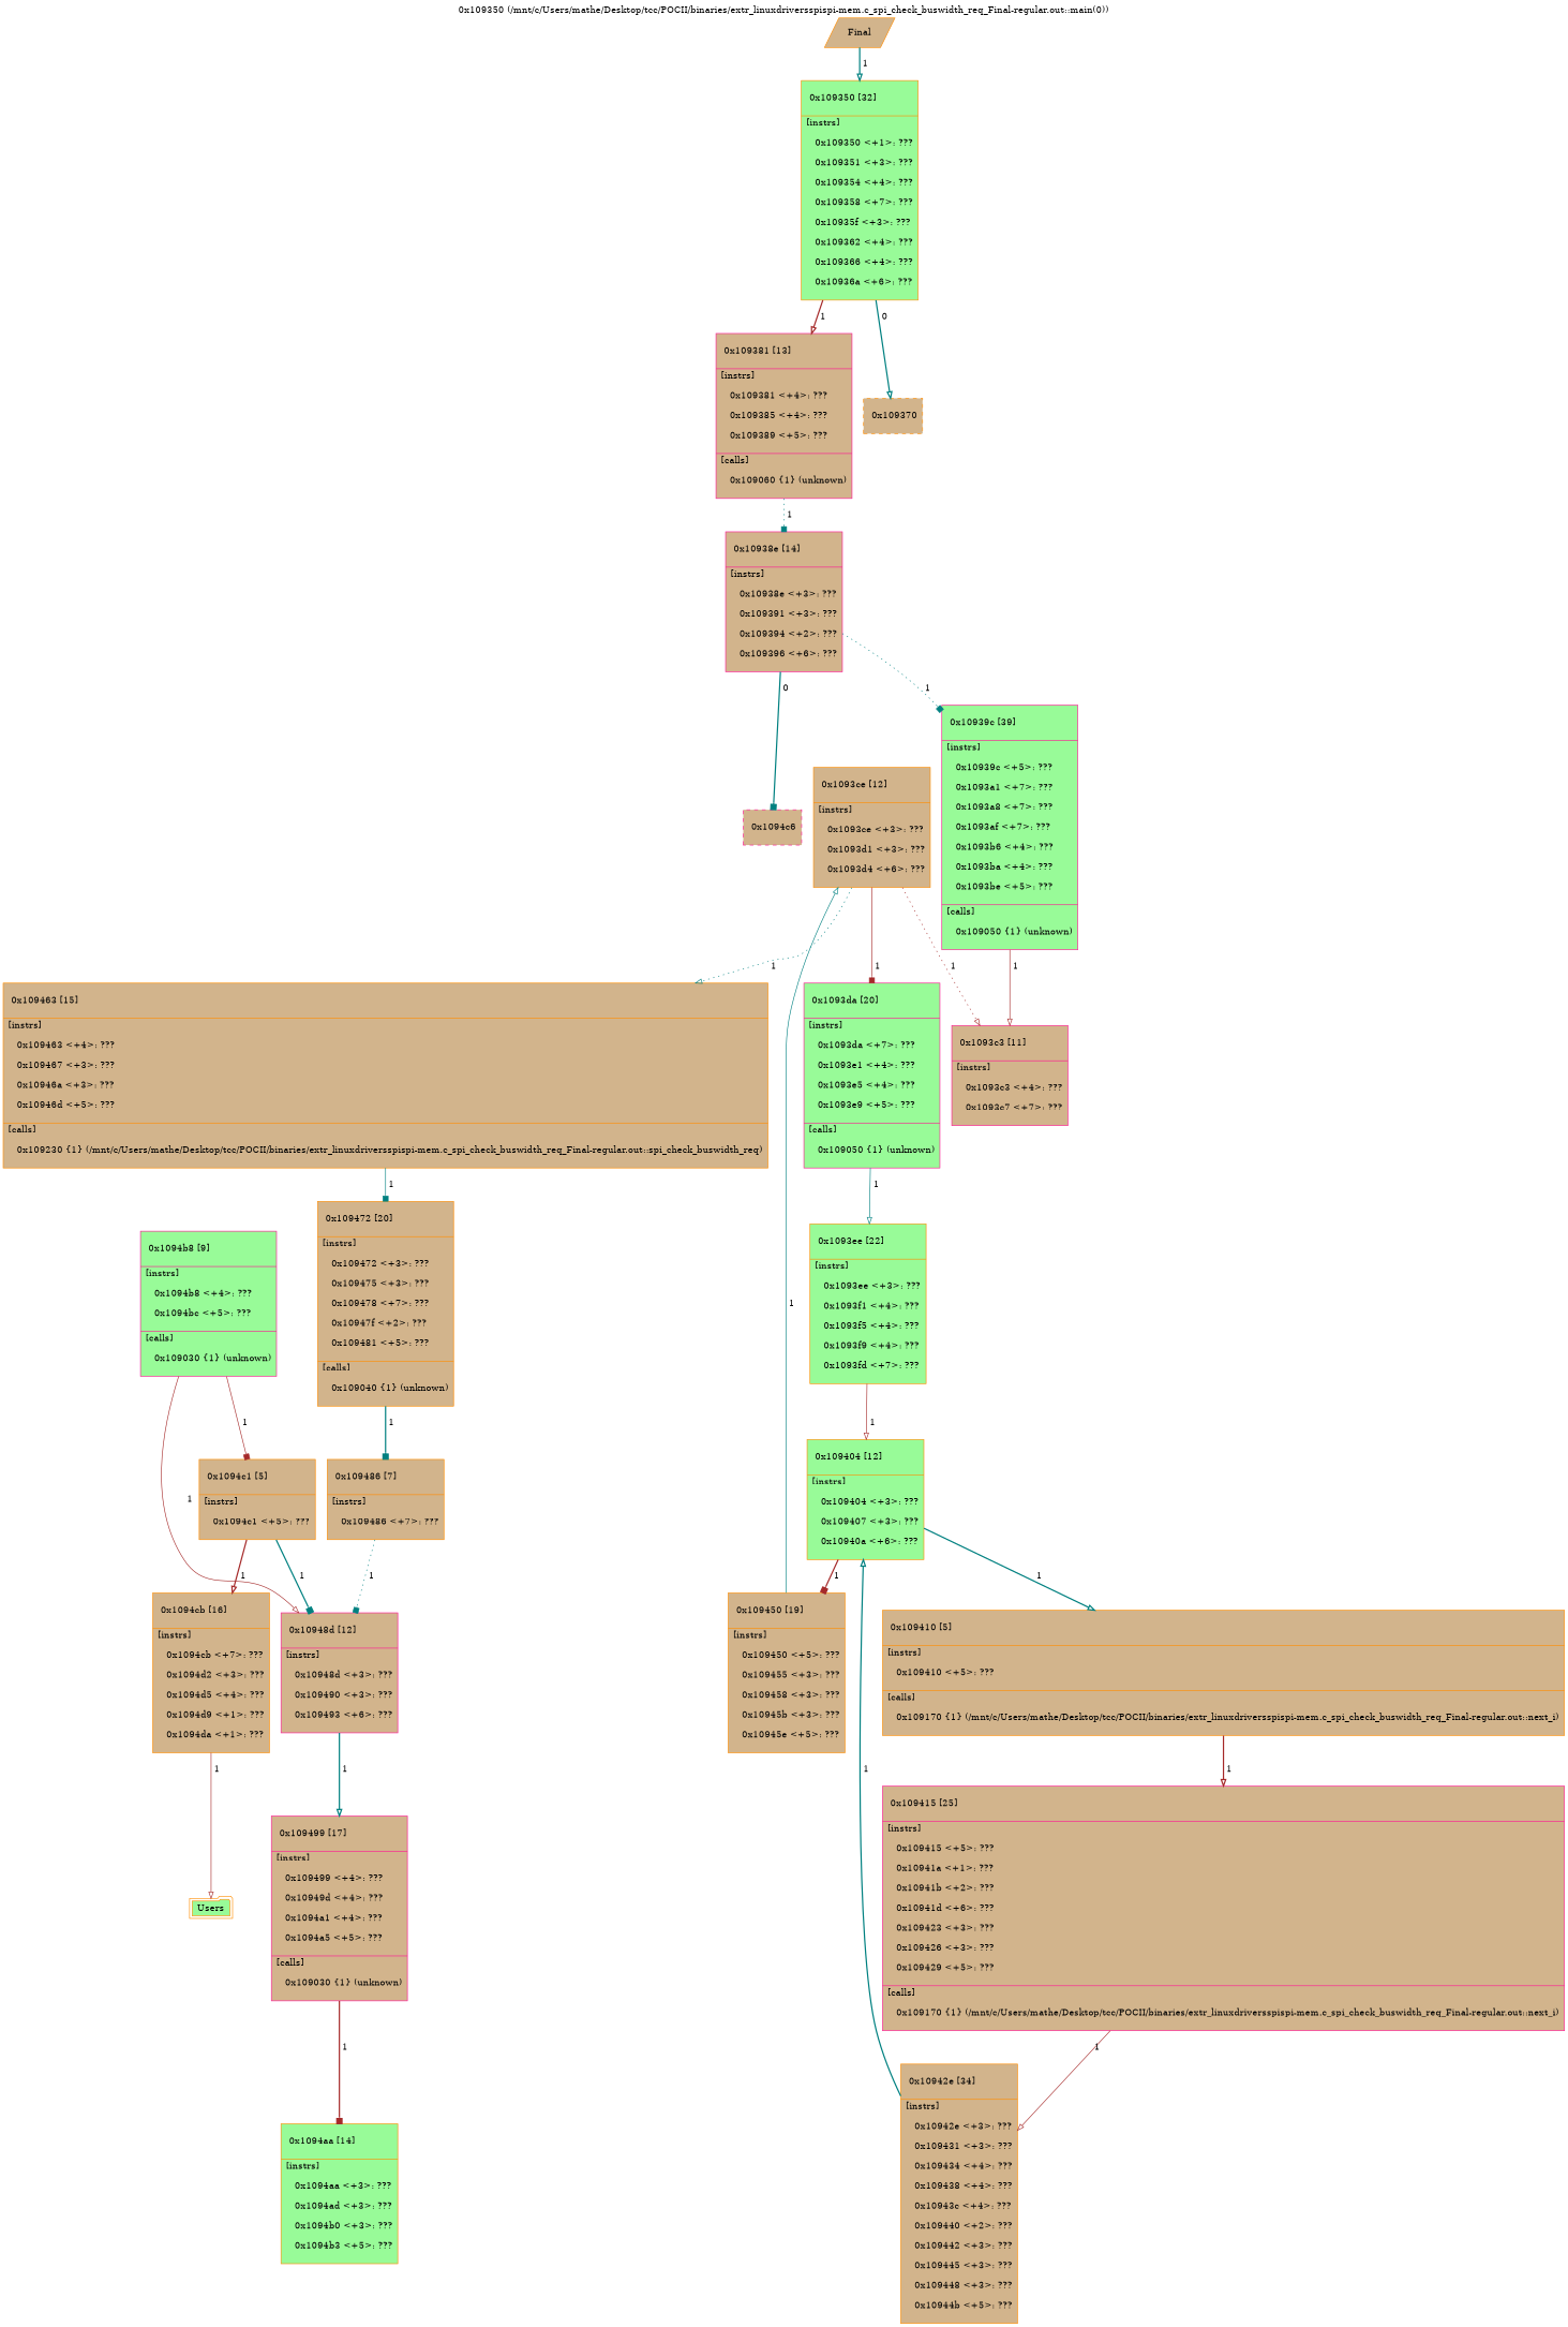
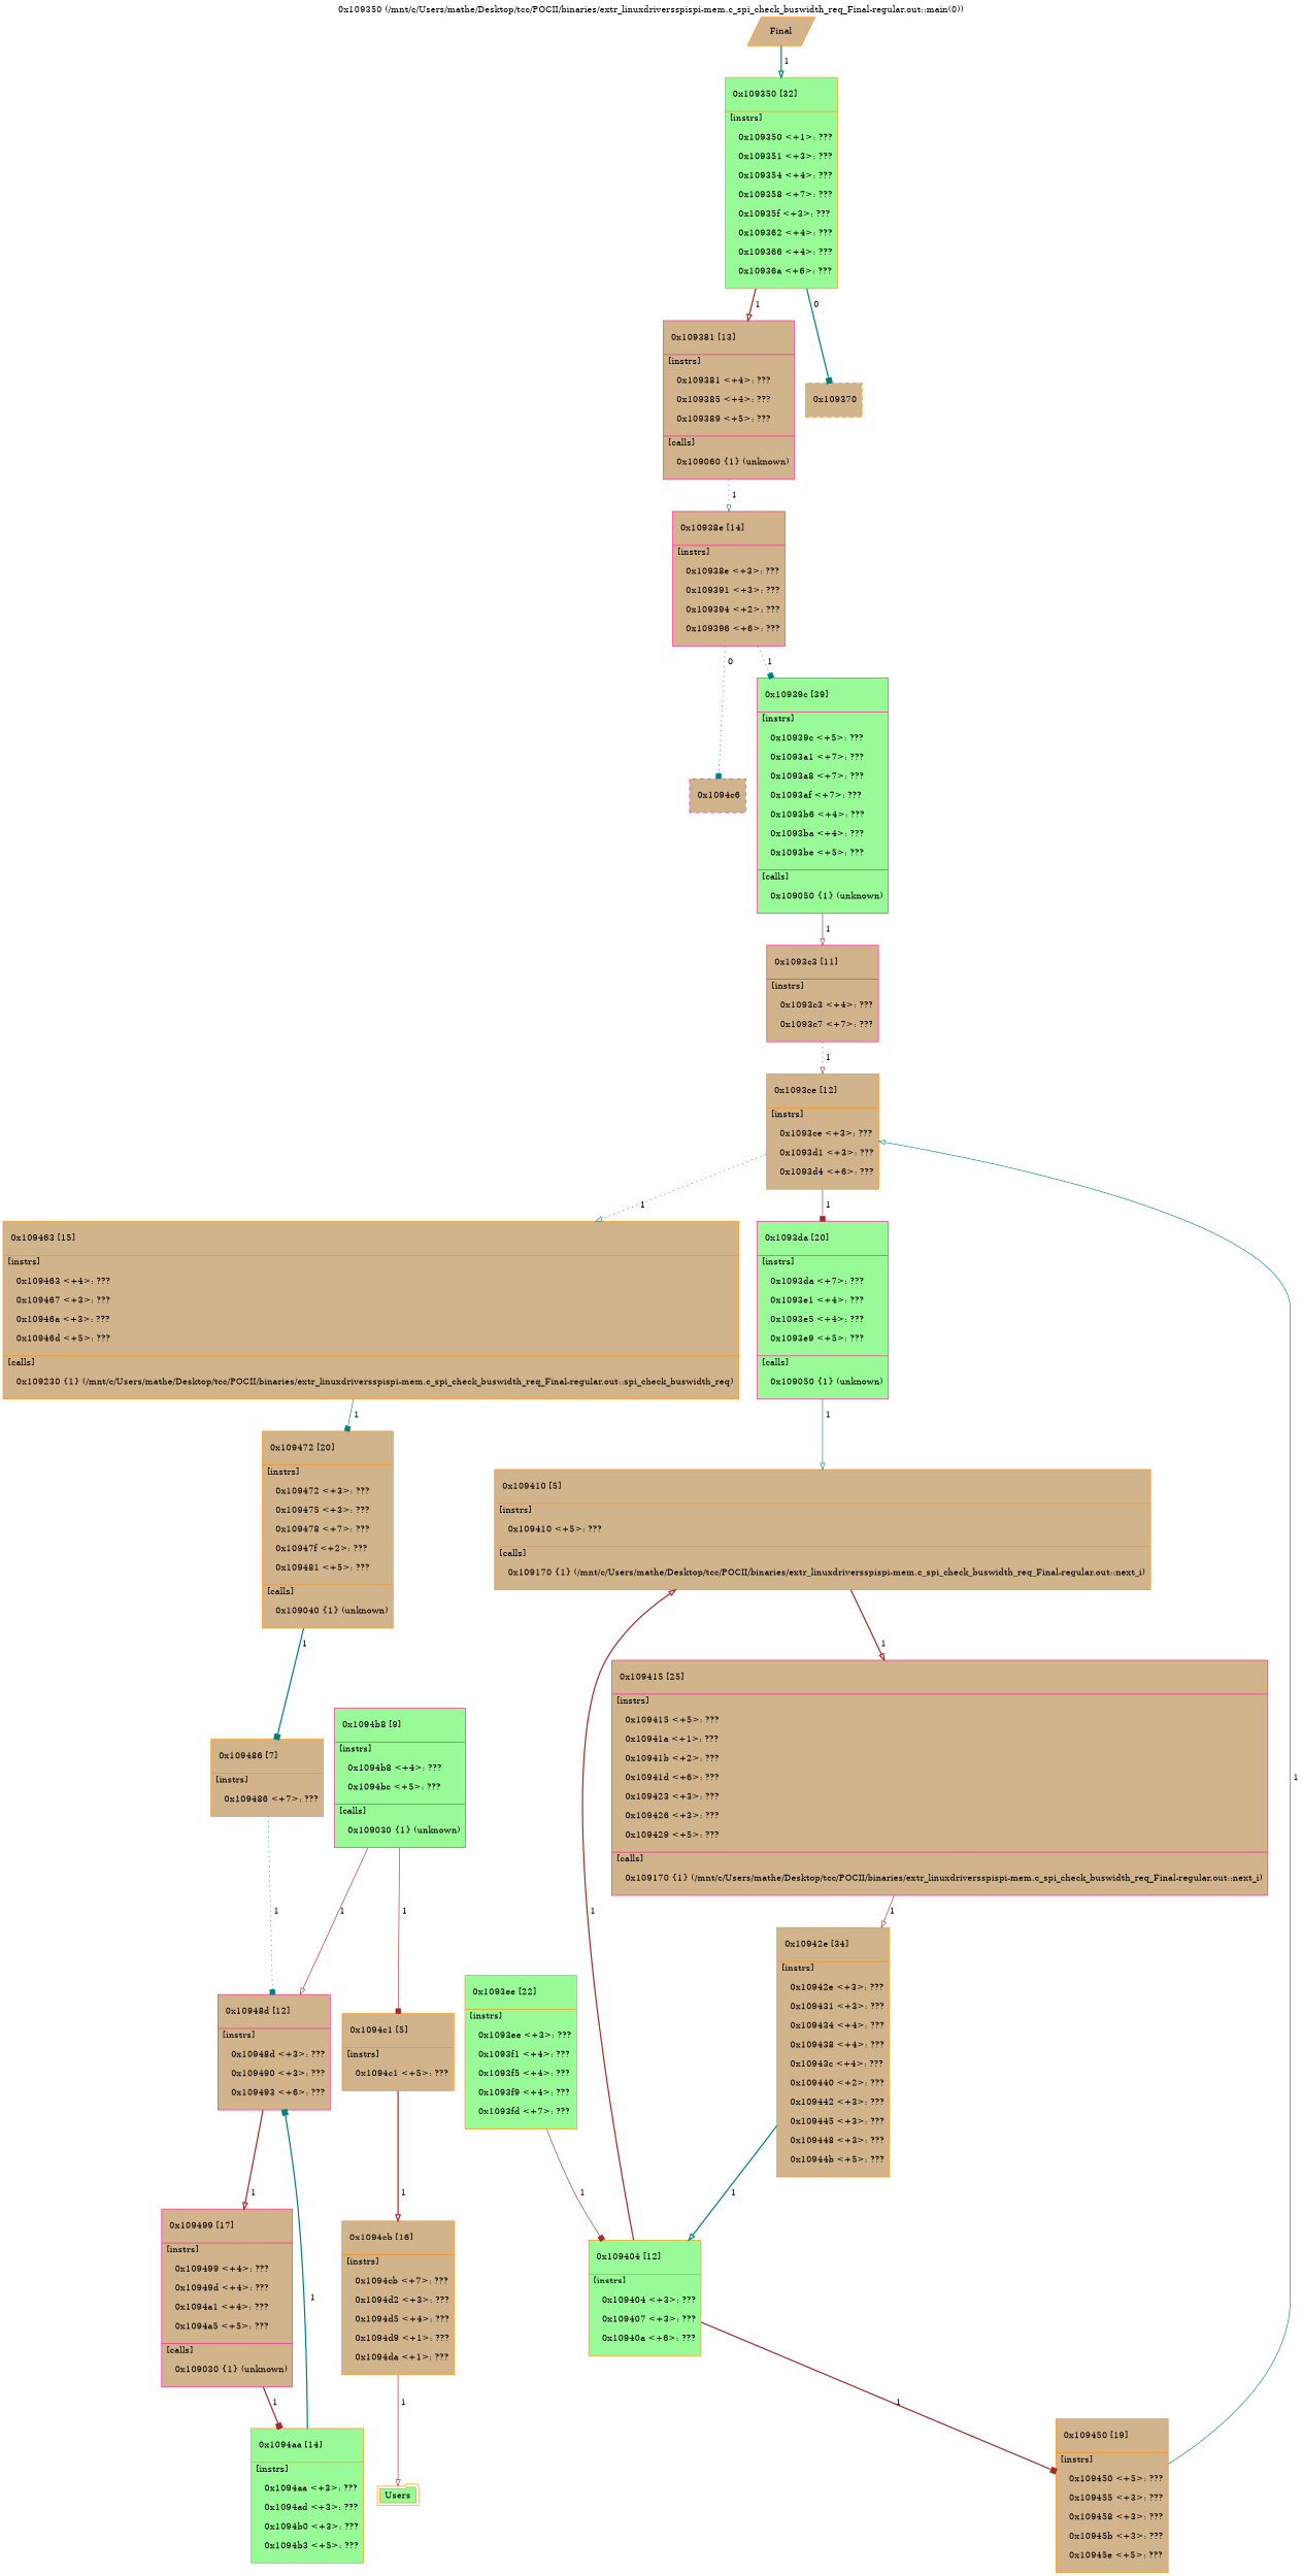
  digraph {
    label="0x109350 (/mnt/c/Users/mathe/Desktop/tcc/POCII/binaries/extr_linuxdriversspispi-mem.c_spi_check_buswidth_req_Final-regular.out::main(0))"
    labelloc=t
    node [color=darkorange fillcolor=tan shape=record style=filled]
    edge [arrowhead=onormal color=brown style=bold]
    n1 [height=0.3 label=Final shape=parallelogram width=0.3]
    n2 [fillcolor=palegreen label="{\n     0x109350 [32]\l\n     | [instrs]\l\n     &nbsp;&nbsp;0x109350 \<+1\>: ???\l\n     &nbsp;&nbsp;0x109351 \<+3\>: ???\l\n     &nbsp;&nbsp;0x109354 \<+4\>: ???\l\n     &nbsp;&nbsp;0x109358 \<+7\>: ???\l\n     &nbsp;&nbsp;0x10935f \<+3\>: ???\l\n     &nbsp;&nbsp;0x109362 \<+4\>: ???\l\n     &nbsp;&nbsp;0x109366 \<+4\>: ???\l\n     &nbsp;&nbsp;0x10936a \<+6\>: ???\l\n  }"]
    n3 [color=deeppink label="{\n     0x109381 [13]\l\n     | [instrs]\l\n     &nbsp;&nbsp;0x109381 \<+4\>: ???\l\n     &nbsp;&nbsp;0x109385 \<+4\>: ???\l\n     &nbsp;&nbsp;0x109389 \<+5\>: ???\l\n     | [calls]\l\n     &nbsp;&nbsp;0x109060 \{1\} (unknown)\l\n  }"]
    n4 [label="{\n     0x109370\l\n  }" style="dashed,filled"]
    n5 [color=deeppink label="{\n     0x10938e [14]\l\n     | [instrs]\l\n     &nbsp;&nbsp;0x10938e \<+3\>: ???\l\n     &nbsp;&nbsp;0x109391 \<+3\>: ???\l\n     &nbsp;&nbsp;0x109394 \<+2\>: ???\l\n     &nbsp;&nbsp;0x109396 \<+6\>: ???\l\n  }"]
    n6 [color=deeppink label="{\n     0x1094c6\l\n  }" style="dashed,filled"]
    n7 [color=deeppink fillcolor=palegreen label="{\n     0x10939c [39]\l\n     | [instrs]\l\n     &nbsp;&nbsp;0x10939c \<+5\>: ???\l\n     &nbsp;&nbsp;0x1093a1 \<+7\>: ???\l\n     &nbsp;&nbsp;0x1093a8 \<+7\>: ???\l\n     &nbsp;&nbsp;0x1093af \<+7\>: ???\l\n     &nbsp;&nbsp;0x1093b6 \<+4\>: ???\l\n     &nbsp;&nbsp;0x1093ba \<+4\>: ???\l\n     &nbsp;&nbsp;0x1093be \<+5\>: ???\l\n     | [calls]\l\n     &nbsp;&nbsp;0x109050 \{1\} (unknown)\l\n  }"]
    n8 [color=deeppink label="{\n     0x1093c3 [11]\l\n     | [instrs]\l\n     &nbsp;&nbsp;0x1093c3 \<+4\>: ???\l\n     &nbsp;&nbsp;0x1093c7 \<+7\>: ???\l\n  }"]
    n9 [label="{\n     0x1093ce [12]\l\n     | [instrs]\l\n     &nbsp;&nbsp;0x1093ce \<+3\>: ???\l\n     &nbsp;&nbsp;0x1093d1 \<+3\>: ???\l\n     &nbsp;&nbsp;0x1093d4 \<+6\>: ???\l\n  }"]
    n10 [fillcolor=palegreen height=0.3 label=Users peripheries=2 shape=folder width=0.3]
    n11 [label="{\n     0x109463 [15]\l\n     | [instrs]\l\n     &nbsp;&nbsp;0x109463 \<+4\>: ???\l\n     &nbsp;&nbsp;0x109467 \<+3\>: ???\l\n     &nbsp;&nbsp;0x10946a \<+3\>: ???\l\n     &nbsp;&nbsp;0x10946d \<+5\>: ???\l\n     | [calls]\l\n     &nbsp;&nbsp;0x109230 \{1\} (/mnt/c/Users/mathe/Desktop/tcc/POCII/binaries/extr_linuxdriversspispi-mem.c_spi_check_buswidth_req_Final-regular.out::spi_check_buswidth_req)\l\n  }"]
    n12 [color=deeppink fillcolor=palegreen label="{\n     0x1093da [20]\l\n     | [instrs]\l\n     &nbsp;&nbsp;0x1093da \<+7\>: ???\l\n     &nbsp;&nbsp;0x1093e1 \<+4\>: ???\l\n     &nbsp;&nbsp;0x1093e5 \<+4\>: ???\l\n     &nbsp;&nbsp;0x1093e9 \<+5\>: ???\l\n     | [calls]\l\n     &nbsp;&nbsp;0x109050 \{1\} (unknown)\l\n  }"]
    n13 [label="{\n     0x109472 [20]\l\n     | [instrs]\l\n     &nbsp;&nbsp;0x109472 \<+3\>: ???\l\n     &nbsp;&nbsp;0x109475 \<+3\>: ???\l\n     &nbsp;&nbsp;0x109478 \<+7\>: ???\l\n     &nbsp;&nbsp;0x10947f \<+2\>: ???\l\n     &nbsp;&nbsp;0x109481 \<+5\>: ???\l\n     | [calls]\l\n     &nbsp;&nbsp;0x109040 \{1\} (unknown)\l\n  }"]
    n14 [fillcolor=palegreen label="{\n     0x1093ee [22]\l\n     | [instrs]\l\n     &nbsp;&nbsp;0x1093ee \<+3\>: ???\l\n     &nbsp;&nbsp;0x1093f1 \<+4\>: ???\l\n     &nbsp;&nbsp;0x1093f5 \<+4\>: ???\l\n     &nbsp;&nbsp;0x1093f9 \<+4\>: ???\l\n     &nbsp;&nbsp;0x1093fd \<+7\>: ???\l\n  }"]
    n15 [label="{\n     0x109486 [7]\l\n     | [instrs]\l\n     &nbsp;&nbsp;0x109486 \<+7\>: ???\l\n  }"]
    n16 [fillcolor=palegreen label="{\n     0x109404 [12]\l\n     | [instrs]\l\n     &nbsp;&nbsp;0x109404 \<+3\>: ???\l\n     &nbsp;&nbsp;0x109407 \<+3\>: ???\l\n     &nbsp;&nbsp;0x10940a \<+6\>: ???\l\n  }"]
    n17 [label="{\n     0x109450 [19]\l\n     | [instrs]\l\n     &nbsp;&nbsp;0x109450 \<+5\>: ???\l\n     &nbsp;&nbsp;0x109455 \<+3\>: ???\l\n     &nbsp;&nbsp;0x109458 \<+3\>: ???\l\n     &nbsp;&nbsp;0x10945b \<+3\>: ???\l\n     &nbsp;&nbsp;0x10945e \<+5\>: ???\l\n  }"]
    n18 [label="{\n     0x109410 [5]\l\n     | [instrs]\l\n     &nbsp;&nbsp;0x109410 \<+5\>: ???\l\n     | [calls]\l\n     &nbsp;&nbsp;0x109170 \{1\} (/mnt/c/Users/mathe/Desktop/tcc/POCII/binaries/extr_linuxdriversspispi-mem.c_spi_check_buswidth_req_Final-regular.out::next_i)\l\n  }"]
    n19 [color=deeppink label="{\n     0x109415 [25]\l\n     | [instrs]\l\n     &nbsp;&nbsp;0x109415 \<+5\>: ???\l\n     &nbsp;&nbsp;0x10941a \<+1\>: ???\l\n     &nbsp;&nbsp;0x10941b \<+2\>: ???\l\n     &nbsp;&nbsp;0x10941d \<+6\>: ???\l\n     &nbsp;&nbsp;0x109423 \<+3\>: ???\l\n     &nbsp;&nbsp;0x109426 \<+3\>: ???\l\n     &nbsp;&nbsp;0x109429 \<+5\>: ???\l\n     | [calls]\l\n     &nbsp;&nbsp;0x109170 \{1\} (/mnt/c/Users/mathe/Desktop/tcc/POCII/binaries/extr_linuxdriversspispi-mem.c_spi_check_buswidth_req_Final-regular.out::next_i)\l\n  }"]
    n20 [label="{\n     0x10942e [34]\l\n     | [instrs]\l\n     &nbsp;&nbsp;0x10942e \<+3\>: ???\l\n     &nbsp;&nbsp;0x109431 \<+3\>: ???\l\n     &nbsp;&nbsp;0x109434 \<+4\>: ???\l\n     &nbsp;&nbsp;0x109438 \<+4\>: ???\l\n     &nbsp;&nbsp;0x10943c \<+4\>: ???\l\n     &nbsp;&nbsp;0x109440 \<+2\>: ???\l\n     &nbsp;&nbsp;0x109442 \<+3\>: ???\l\n     &nbsp;&nbsp;0x109445 \<+3\>: ???\l\n     &nbsp;&nbsp;0x109448 \<+3\>: ???\l\n     &nbsp;&nbsp;0x10944b \<+5\>: ???\l\n  }"]
    n21 [label="{\n     0x1094cb [16]\l\n     | [instrs]\l\n     &nbsp;&nbsp;0x1094cb \<+7\>: ???\l\n     &nbsp;&nbsp;0x1094d2 \<+3\>: ???\l\n     &nbsp;&nbsp;0x1094d5 \<+4\>: ???\l\n     &nbsp;&nbsp;0x1094d9 \<+1\>: ???\l\n     &nbsp;&nbsp;0x1094da \<+1\>: ???\l\n  }"]
    n22 [color=deeppink label="{\n     0x10948d [12]\l\n     | [instrs]\l\n     &nbsp;&nbsp;0x10948d \<+3\>: ???\l\n     &nbsp;&nbsp;0x109490 \<+3\>: ???\l\n     &nbsp;&nbsp;0x109493 \<+6\>: ???\l\n  }"]
    n23 [color=deeppink label="{\n     0x109499 [17]\l\n     | [instrs]\l\n     &nbsp;&nbsp;0x109499 \<+4\>: ???\l\n     &nbsp;&nbsp;0x10949d \<+4\>: ???\l\n     &nbsp;&nbsp;0x1094a1 \<+4\>: ???\l\n     &nbsp;&nbsp;0x1094a5 \<+5\>: ???\l\n     | [calls]\l\n     &nbsp;&nbsp;0x109030 \{1\} (unknown)\l\n  }"]
    n24 [color=deeppink fillcolor=palegreen label="{\n     0x1094b8 [9]\l\n     | [instrs]\l\n     &nbsp;&nbsp;0x1094b8 \<+4\>: ???\l\n     &nbsp;&nbsp;0x1094bc \<+5\>: ???\l\n     | [calls]\l\n     &nbsp;&nbsp;0x109030 \{1\} (unknown)\l\n  }"]
    n25 [label="{\n     0x1094c1 [5]\l\n     | [instrs]\l\n     &nbsp;&nbsp;0x1094c1 \<+5\>: ???\l\n  }"]
    n26 [fillcolor=palegreen label="{\n     0x1094aa [14]\l\n     | [instrs]\l\n     &nbsp;&nbsp;0x1094aa \<+3\>: ???\l\n     &nbsp;&nbsp;0x1094ad \<+3\>: ???\l\n     &nbsp;&nbsp;0x1094b0 \<+3\>: ???\l\n     &nbsp;&nbsp;0x1094b3 \<+5\>: ???\l\n  }"]
    n1 -> n2 [color=teal label=" 1"]
    n2 -> n3 [label=" 1"]
-   n2 -> n4 [color=teal label=" 0"]
-   n3 -> n5 [arrowhead=box color=teal label=" 1" style=dotted]
-   n5 -> n6 [arrowhead=box color=teal label=" 0"]
+   n2 -> n4 [arrowhead=box color=teal label=" 0"]
+   n3 -> n5 [color=teal label=" 1" style=dotted]
+   n5 -> n6 [arrowhead=box color=teal label=" 0" style=dotted]
    n5 -> n7 [arrowhead=box color=teal label=" 1" style=dotted]
    n7 -> n8 [label=" 1" style=solid]
-   n9 -> n8 [label=" 1" style=dotted]
+   n8 -> n9 [label=" 1" style=dotted]
    n9 -> n11 [color=teal label=" 1" style=dotted]
    n9 -> n12 [arrowhead=box label=" 1" style=solid]
    n11 -> n13 [arrowhead=box color=teal label=" 1" style=solid]
-   n12 -> n14 [color=teal label=" 1" style=solid]
+   n12 -> n18 [color=teal label=" 1" style=solid]
    n13 -> n15 [arrowhead=box color=teal label=" 1"]
-   n14 -> n16 [label=" 1" style=solid]
+   n14 -> n16 [arrowhead=box label=" 1" style=solid]
    n15 -> n22 [arrowhead=box color=teal label=" 1" style=dotted]
    n16 -> n17 [arrowhead=box label=" 1"]
-   n16 -> n18 [color=teal label=" 1"]
+   n16 -> n18 [label=" 1"]
    n17 -> n9 [color=teal label=" 1" style=solid]
    n18 -> n19 [label=" 1"]
    n19 -> n20 [label=" 1" style=solid]
    n20 -> n16 [color=teal label=" 1"]
    n21 -> n10 [label=" 1" style=solid]
-   n22 -> n23 [color=teal label=" 1"]
+   n22 -> n23 [label=" 1"]
    n23 -> n26 [arrowhead=box label=" 1"]
    n24 -> n22 [label=" 1" style=solid]
    n24 -> n25 [arrowhead=box label=" 1" style=solid]
    n25 -> n21 [label=" 1"]
-   n25 -> n22 [arrowhead=box color=teal label=" 1"]
+   n26 -> n22 [arrowhead=box color=teal label=" 1"]
  }
